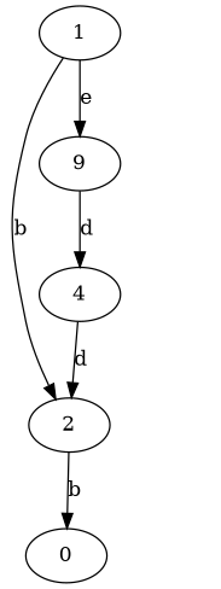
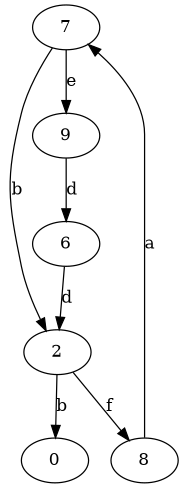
  strict digraph {
-   1
+   1 [label=7]
    2
    n3 [label=9]
    0
-   6 [label=4]
+   8
+   6
    1 -> 2 [label=b]
    1 -> n3 [label=e]
    2 -> 0 [label=b]
+   2 -> 8 [label=f]
    n3 -> 6 [label=d]
+   8 -> 1 [label=a]
    6 -> 2 [label=d]
  }
